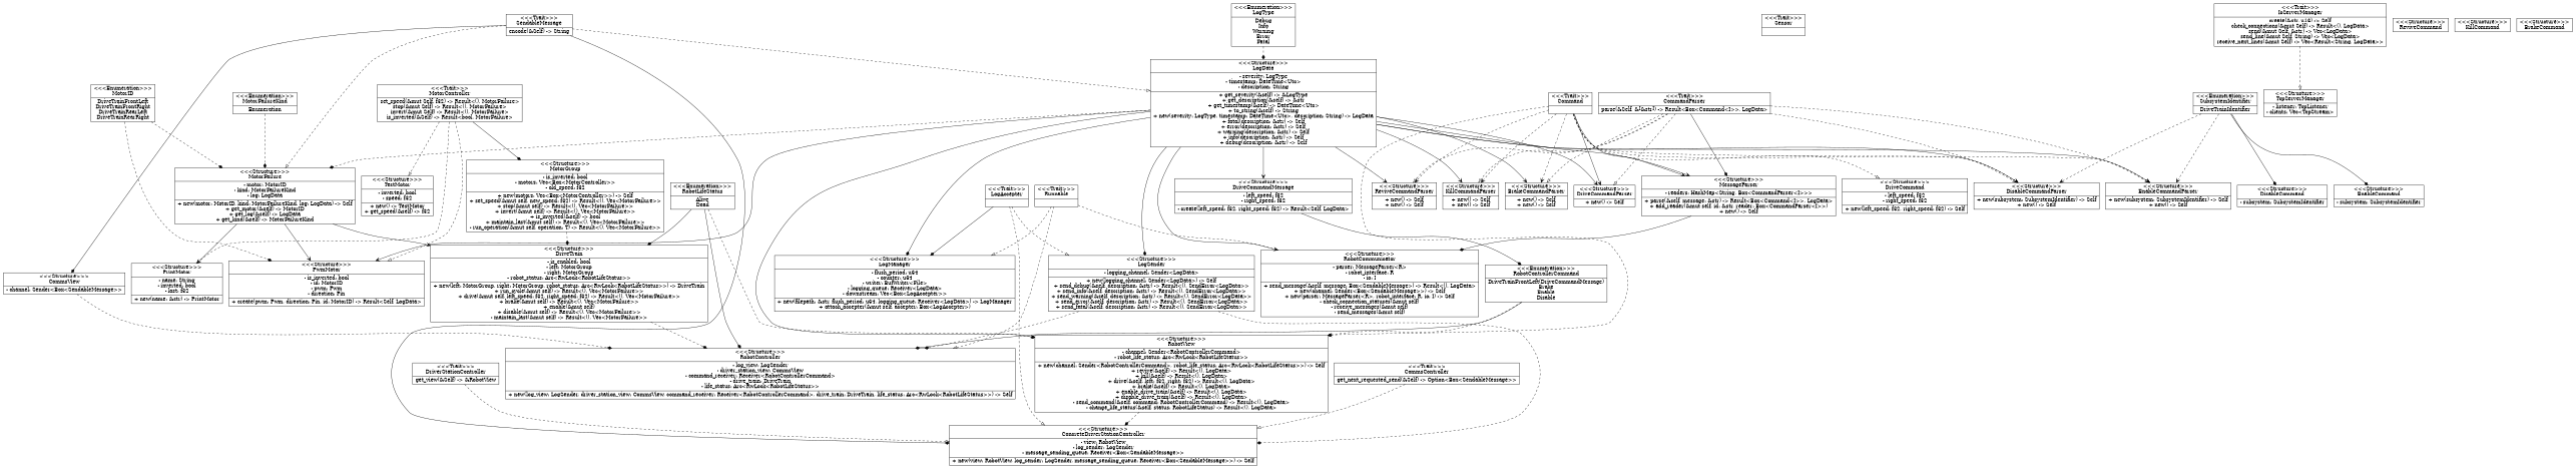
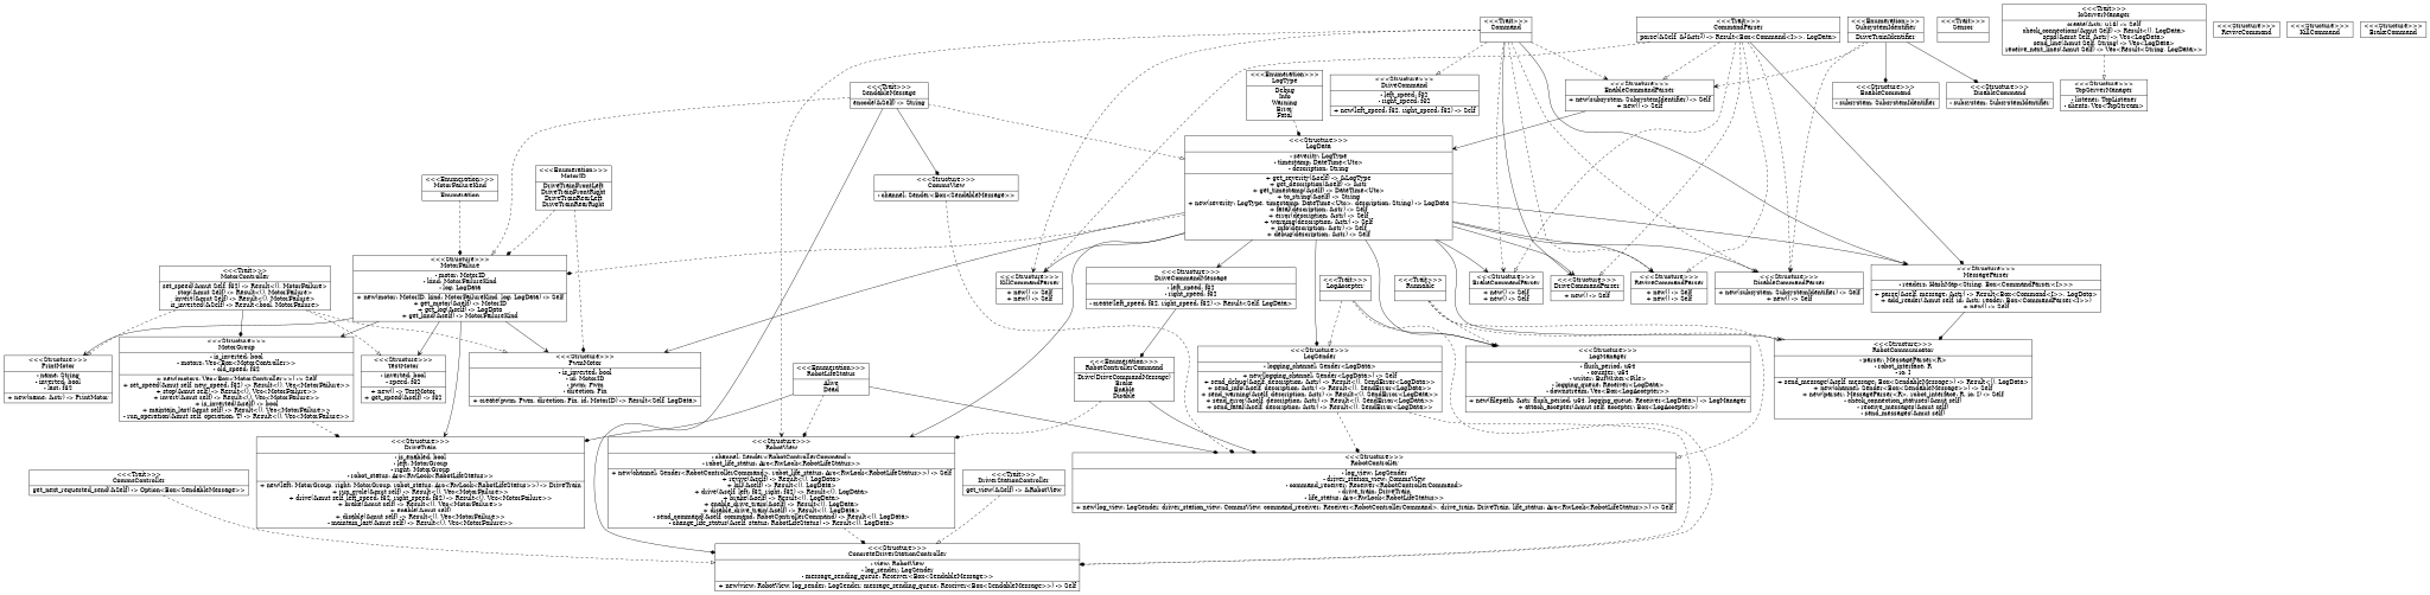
  digraph {
    node [shape=record]
    edge [arrowhead=diamond style=dashed]
    n1 [label="{&lt;&lt;&lt;Structure&gt;&gt;&gt;\nPwmMotor|- is_inverted: bool\n- id: MotorID\n- pwm: Pwm\n- direction: Pin|+ create(pwm: Pwm, direction: Pin, id: MotorID) -&gt; Result&lt;Self, LogData&gt;}"]
    n2 [label="{&lt;&lt;&lt;Structure&gt;&gt;&gt;\nTestMotor|- inverted: bool\n- speed: f32|+ new() -&gt; TestMotor\n+ get_speed(&amp;self) -&gt; f32}"]
    n3 [label="{&lt;&lt;&lt;Structure&gt;&gt;&gt;\nMotorGroup|- is_inverted: bool\n- motors: Vec&lt;Box&lt;MotorController&gt;&gt;\n- old_speed: f32|+ new(motors: Vec&lt;Box&lt;MotorController&gt;&gt;) -&gt; Self\n+ set_speed(&amp;mut self, new_speed: f32) -&gt; Result&lt;(), Vec&lt;MotorFailure&gt;&gt;\n+ stop(&amp;mut self) -&gt; Result&lt;(), Vec&lt;MotorFailure&gt;&gt;\n+ invert(&amp;mut self) -&gt; Result&lt;(), Vec&lt;MotorFailure&gt;&gt;\n+ is_inverted(&amp;self) -&gt; bool\n+ maintain_last(&amp;mut self) -&gt; Result&lt;(), Vec&lt;MotorFailure&gt;&gt;\n- run_operation(&amp;mut self, operation: T) -&gt; Result&lt;(), Vec&lt;MotorFailure&gt;&gt;}"]
    n4 [label="{&lt;&lt;&lt;Structure&gt;&gt;&gt;\nDriveTrain|- is_enabled: bool\n- left: MotorGroup\n- right: MotorGroup\n- robot_status: Arc&lt;RwLock&lt;RobotLifeStatus&gt;&gt;|+ new(left: MotorGroup, right: MotorGroup, robot_status: Arc&lt;RwLock&lt;RobotLifeStatus&gt;&gt;) -&gt; DriveTrain\n+ run_cycle(&amp;mut self) -&gt; Result&lt;(), Vec&lt;MotorFailure&gt;&gt;\n+ drive(&amp;mut self, left_speed: f32, right_speed: f32) -&gt; Result&lt;(), Vec&lt;MotorFailure&gt;&gt;\n+ brake(&amp;mut self) -&gt; Result&lt;(), Vec&lt;MotorFailure&gt;&gt;\n+ enable(&amp;mut self)\n+ disable(&amp;mut self) -&gt; Result&lt;(), Vec&lt;MotorFailure&gt;&gt;\n- maintain_last(&amp;mut self) -&gt; Result&lt;(), Vec&lt;MotorFailure&gt;&gt;}"]
    n5 [label="{&lt;&lt;&lt;Structure&gt;&gt;&gt;\nRobotController|- log_view: LogSender\n- driver_station_view: CommsView\n- command_receiver: Receiver&lt;RobotControllerCommand&gt;\n- drive_train: DriveTrain\n- life_status: Arc&lt;RwLock&lt;RobotLifeStatus&gt;&gt;|+ new(log_view: LogSender, driver_station_view: CommsView, command_receiver: Receiver&lt;RobotControllerCommand&gt;, drive_train: DriveTrain, life_status: Arc&lt;RwLock&lt;RobotLifeStatus&gt;&gt;) -&gt; Self}"]
    n6 [label="{&lt;&lt;&lt;Structure&gt;&gt;&gt;\nPrintMotor|- name: String\n- inverted: bool\n- last: f32|+ new(name: &amp;str) -&gt; PrintMotor}"]
    n7 [label="{&lt;&lt;&lt;Enumeration&gt;&gt;&gt;\nMotorFailureKind|Enumeration}"]
    n8 [label="{&lt;&lt;&lt;Structure&gt;&gt;&gt;\nMotorFailure|- motor: MotorID\n- kind: MotorFailureKind\n- log: LogData|+ new(motor: MotorID, kind: MotorFailureKind, log: LogData) -&gt; Self\n+ get_motor(&amp;self) -&gt; MotorID\n+ get_log(&amp;self) -&gt; LogData\n+ get_kind(&amp;self) -&gt; MotorFailureKind}"]
    n9 [label="{&lt;&lt;&lt;Trait&gt;&gt;&gt;\nMotorController|set_speed(&amp;mut Self, f32) -&gt; Result&lt;(), MotorFailure&gt;\nstop(&amp;mut Self) -&gt; Result&lt;(), MotorFailure&gt;\ninvert(&amp;mut Self) -&gt; Result&lt;(), MotorFailure&gt;\nis_inverted(&amp;Self) -&gt; Result&lt;bool, MotorFailure&gt;}"]
    n10 [label="{&lt;&lt;&lt;Trait&gt;&gt;&gt;\nSensor|}"]
    n11 [label="{&lt;&lt;&lt;Structure&gt;&gt;&gt;\nTcpServerManager|- listener: TcpListener\n- clients: Vec&lt;TcpStream&gt;}"]
    n12 [label="{&lt;&lt;&lt;Trait&gt;&gt;&gt;\nIoServerManager|create(&amp;str, u16) -&gt; Self\ncheck_connections(&amp;mut Self) -&gt; Result&lt;(), LogData&gt;\nsend(&amp;mut Self, &amp;str) -&gt; Vec&lt;LogData&gt;\nsend_line(&amp;mut Self, String) -&gt; Vec&lt;LogData&gt;\nreceive_next_lines(&amp;mut Self) -&gt; Vec&lt;Result&lt;String, LogData&gt;&gt;}"]
    n13 [label="{&lt;&lt;&lt;Structure&gt;&gt;&gt;\nReviveCommand}"]
    n14 [label="{&lt;&lt;&lt;Structure&gt;&gt;&gt;\nReviveCommandParser|+ new() -&gt; Self\n+ new() -&gt; Self}"]
    n15 [label="{&lt;&lt;&lt;Structure&gt;&gt;&gt;\nKillCommand}"]
    n16 [label="{&lt;&lt;&lt;Structure&gt;&gt;&gt;\nKillCommandParser|+ new() -&gt; Self\n+ new() -&gt; Self}"]
    n17 [label="{&lt;&lt;&lt;Structure&gt;&gt;&gt;\nDisableCommand|- subsystem: SubsystemIdentifier}"]
    n18 [label="{&lt;&lt;&lt;Structure&gt;&gt;&gt;\nDisableCommandParser|+ new(subsystem: SubsystemIdentifier) -&gt; Self\n+ new() -&gt; Self}"]
    n19 [label="{&lt;&lt;&lt;Structure&gt;&gt;&gt;\nBrakeCommand}"]
    n20 [label="{&lt;&lt;&lt;Structure&gt;&gt;&gt;\nBrakeCommandParser|+ new() -&gt; Self\n+ new() -&gt; Self}"]
    n21 [label="{&lt;&lt;&lt;Structure&gt;&gt;&gt;\nDriveCommand|- left_speed: f32\n- right_speed: f32|+ new(left_speed: f32, right_speed: f32) -&gt; Self}"]
    n22 [label="{&lt;&lt;&lt;Structure&gt;&gt;&gt;\nDriveCommandParser|+ new() -&gt; Self}"]
    n23 [label="{&lt;&lt;&lt;Structure&gt;&gt;&gt;\nEnableCommand|- subsystem: SubsystemIdentifier}"]
    n24 [label="{&lt;&lt;&lt;Structure&gt;&gt;&gt;\nEnableCommandParser|+ new(subsystem: SubsystemIdentifier) -&gt; Self\n+ new() -&gt; Self}"]
    n25 [label="{&lt;&lt;&lt;Enumeration&gt;&gt;&gt;\nSubsystemIdentifier|DriveTrainIdentifier}"]
    n26 [label="{&lt;&lt;&lt;Structure&gt;&gt;&gt;\nConcreteDriverStationController|- view: RobotView\n- log_sender: LogSender\n- message_sending_queue: Receiver&lt;Box&lt;SendableMessage&gt;&gt;|+ new(view: RobotView, log_sender: LogSender, message_sending_queue: Receiver&lt;Box&lt;SendableMessage&gt;&gt;) -&gt; Self}"]
    n27 [label="{&lt;&lt;&lt;Trait&gt;&gt;&gt;\nDriverStationController|get_view(&amp;Self) -&gt; &amp;RobotView}"]
    n28 [label="{&lt;&lt;&lt;Trait&gt;&gt;&gt;\nCommand|}"]
    n29 [label="{&lt;&lt;&lt;Structure&gt;&gt;&gt;\nMessageParser|- readers: HashMap&lt;String, Box&lt;CommandParser&lt;I&gt;&gt;&gt;|+ parse(&amp;self, message: &amp;str) -&gt; Result&lt;Box&lt;Command&lt;I&gt;&gt;, LogData&gt;\n+ add_reader(&amp;mut self, id: &amp;str, reader: Box&lt;CommandParser&lt;I&gt;&gt;)\n+ new() -&gt; Self}"]
    n30 [label="{&lt;&lt;&lt;Structure&gt;&gt;&gt;\nRobotView|- channel: Sender&lt;RobotControllerCommand&gt;\n- robot_life_status: Arc&lt;RwLock&lt;RobotLifeStatus&gt;&gt;|+ new(channel: Sender&lt;RobotControllerCommand&gt;, robot_life_status: Arc&lt;RwLock&lt;RobotLifeStatus&gt;&gt;) -&gt; Self\n+ revive(&amp;self) -&gt; Result&lt;(), LogData&gt;\n+ kill(&amp;self) -&gt; Result&lt;(), LogData&gt;\n+ drive(&amp;self, left: f32, right: f32) -&gt; Result&lt;(), LogData&gt;\n+ brake(&amp;self) -&gt; Result&lt;(), LogData&gt;\n+ enable_drive_train(&amp;self) -&gt; Result&lt;(), LogData&gt;\n+ disable_drive_train(&amp;self) -&gt; Result&lt;(), LogData&gt;\n- send_command(&amp;self, command: RobotControllerCommand) -&gt; Result&lt;(), LogData&gt;\n- change_life_status(&amp;self, status: RobotLifeStatus) -&gt; Result&lt;(), LogData&gt;}"]
    n31 [label="{&lt;&lt;&lt;Structure&gt;&gt;&gt;\nRobotCommunicator|- parser: MessageParser&lt;R&gt;\n- robot_interface: R\n- io: I|+ send_message(&amp;self, message: Box&lt;SendableMessage&gt;) -&gt; Result&lt;(), LogData&gt;\n+ new(channel: Sender&lt;Box&lt;SendableMessage&gt;&gt;) -&gt; Self\n+ new(parser: MessageParser&lt;R&gt;, robot_interface: R, io: I) -&gt; Self\n- check_connection_statuses(&amp;mut self)\n- receive_messages(&amp;mut self)\n- send_messages(&amp;mut self)}"]
    n32 [label="{&lt;&lt;&lt;Trait&gt;&gt;&gt;\nCommandParser|parse(&amp;Self, &amp;[&amp;str]) -&gt; Result&lt;Box&lt;Command&lt;I&gt;&gt;, LogData&gt;}"]
    n33 [label="{&lt;&lt;&lt;Trait&gt;&gt;&gt;\nSendableMessage|encode(&amp;Self) -&gt; String}"]
    n34 [label="{&lt;&lt;&lt;Structure&gt;&gt;&gt;\nCommsView|- channel: Sender&lt;Box&lt;SendableMessage&gt;&gt;}"]
    n35 [label="{&lt;&lt;&lt;Structure&gt;&gt;&gt;\nLogData|- severity: LogType\n- timestamp: DateTime&lt;Utc&gt;\n- description: String|+ get_severity(&amp;self) -&gt; &amp;LogType\n+ get_description(&amp;self) -&gt; &amp;str\n+ get_timestamp(&amp;self) -&gt; DateTime&lt;Utc&gt;\n+ to_string(&amp;self) -&gt; String\n+ new(severity: LogType, timestamp: DateTime&lt;Utc&gt;, description: String) -&gt; LogData\n+ fatal(description: &amp;str) -&gt; Self\n+ error(description: &amp;str) -&gt; Self\n+ warning(description: &amp;str) -&gt; Self\n+ info(description: &amp;str) -&gt; Self\n+ debug(description: &amp;str) -&gt; Self}"]
    n36 [label="{&lt;&lt;&lt;Structure&gt;&gt;&gt;\nLogManager|- flush_period: u64\n- counter: u64\n- writer: BufWriter&lt;File&gt;\n- logging_queue: Receiver&lt;LogData&gt;\n- downstream: Vec&lt;Box&lt;LogAccepter&gt;&gt;|+ new(filepath: &amp;str, flush_period: u64, logging_queue: Receiver&lt;LogData&gt;) -&gt; LogManager\n+ attach_accepter(&amp;mut self, accepter: Box&lt;LogAccepter&gt;)}"]
    n37 [label="{&lt;&lt;&lt;Structure&gt;&gt;&gt;\nLogSender|- logging_channel: Sender&lt;LogData&gt;|+ new(logging_channel: Sender&lt;LogData&gt;) -&gt; Self\n+ send_debug(&amp;self, description: &amp;str) -&gt; Result&lt;(), SendError&lt;LogData&gt;&gt;\n+ send_info(&amp;self, description: &amp;str) -&gt; Result&lt;(), SendError&lt;LogData&gt;&gt;\n+ send_warning(&amp;self, description: &amp;str) -&gt; Result&lt;(), SendError&lt;LogData&gt;&gt;\n+ send_error(&amp;self, description: &amp;str) -&gt; Result&lt;(), SendError&lt;LogData&gt;&gt;\n+ send_fatal(&amp;self, description: &amp;str) -&gt; Result&lt;(), SendError&lt;LogData&gt;&gt;}"]
    n38 [label="{&lt;&lt;&lt;Structure&gt;&gt;&gt;\nDriveCommandMessage|- left_speed: f32\n- right_speed: f32|- create(left_speed: f32, right_speed: f32) -&gt; Result&lt;Self, LogData&gt;}"]
    n39 [label="{&lt;&lt;&lt;Trait&gt;&gt;&gt;\nCommsController|get_next_requested_send(&amp;Self) -&gt; Option&lt;Box&lt;SendableMessage&gt;&gt;}"]
    n40 [label="{&lt;&lt;&lt;Trait&gt;&gt;&gt;\nRunnable|}"]
    n41 [label="{&lt;&lt;&lt;Enumeration&gt;&gt;&gt;\nLogType|Debug\nInfo\nWarning\nError\nFatal}"]
-   n42 [label="{&lt;&lt;&lt;Enumeration&gt;&gt;&gt;\nRobotControllerCommand|DriveTrainFrontLeft(DriveCommandMessage)\nBrake\nEnable\nDisable}"]
+   n42 [label="{&lt;&lt;&lt;Enumeration&gt;&gt;&gt;\nRobotControllerCommand|Drive(DriveCommandMessage)\nBrake\nEnable\nDisable}"]
    n43 [label="{&lt;&lt;&lt;Trait&gt;&gt;&gt;\nLogAccepter|}"]
    n44 [label="{&lt;&lt;&lt;Enumeration&gt;&gt;&gt;\nMotorID|DriveTrainFrontLeft\nDriveTrainFrontRight\nDriveTrainRearLeft\nDriveTrainRearRight}"]
    n45 [label="{&lt;&lt;&lt;Enumeration&gt;&gt;&gt;\nRobotLifeStatus|Alive\nDead}"]
    n3 -> n4
-   n4 -> n5
    n7 -> n8
    n8 -> n1 [arrowhead=vee style=""]
+   n8 -> n2 [arrowhead=vee style=""]
+   n8 -> n3 [arrowhead=vee style=""]
    n8 -> n4 [arrowhead=vee style=""]
    n8 -> n6 [arrowhead=vee style=""]
    n9 -> n1 [arrowhead=onormal]
    n9 -> n2 [arrowhead=onormal]
    n9 -> n3 [style=""]
    n9 -> n6 [arrowhead=onormal]
    n12 -> n11 [arrowhead=onormal]
    n25 -> n17 [style=""]
    n25 -> n18 [arrowhead=vee]
    n25 -> n23 [style=""]
    n25 -> n24 [arrowhead=vee]
    n27 -> n26 [arrowhead=onormal]
    n28 -> n14 [arrowhead=vee]
    n28 -> n16 [arrowhead=vee]
    n28 -> n18 [arrowhead=vee]
    n28 -> n20 [arrowhead=vee]
    n28 -> n21 [arrowhead=onormal]
    n28 -> n22 [arrowhead=vee style=""]
    n28 -> n24 [arrowhead=vee]
    n28 -> n29 [arrowhead=vee style=""]
    n28 -> n30 [arrowhead=vee]
    n29 -> n31 [style=""]
    n30 -> n26
    n32 -> n14 [arrowhead=onormal]
    n32 -> n16 [arrowhead=onormal]
    n32 -> n18 [arrowhead=onormal]
    n32 -> n20 [arrowhead=onormal]
    n32 -> n22 [arrowhead=onormal]
    n32 -> n24 [arrowhead=onormal]
    n32 -> n29 [style=""]
    n33 -> n8 [arrowhead=onormal]
    n33 -> n26 [style=""]
    n33 -> n34 [style=""]
    n33 -> n35 [arrowhead=onormal]
    n34 -> n5
    n35 -> n1 [arrowhead=vee style=""]
    n35 -> n8
    n35 -> n14 [arrowhead=vee style=""]
    n35 -> n16 [arrowhead=vee style=""]
    n35 -> n18 [arrowhead=vee style=""]
    n35 -> n20 [arrowhead=vee style=""]
    n35 -> n22 [arrowhead=vee style=""]
-   n35 -> n24 [arrowhead=vee style=""]
+   n24 -> n35 [arrowhead=vee style=""]
    n35 -> n29 [arrowhead=vee style=""]
    n35 -> n30 [arrowhead=vee style=""]
    n35 -> n31 [arrowhead=vee style=""]
    n35 -> n36 [style=""]
    n35 -> n37 [style=""]
    n35 -> n38 [arrowhead=vee style=""]
    n37 -> n5
    n37 -> n26
    n38 -> n42 [style=""]
    n39 -> n26 [arrowhead=onormal]
    n40 -> n5 [arrowhead=onormal]
    n40 -> n31 [arrowhead=onormal]
    n40 -> n36 [arrowhead=onormal]
    n41 -> n35
    n42 -> n5 [style=""]
    n42 -> n30
    n43 -> n26 [arrowhead=onormal]
    n43 -> n36 [style=""]
    n43 -> n37 [arrowhead=onormal]
    n44 -> n1
    n44 -> n8
    n45 -> n4 [style=""]
    n45 -> n5 [style=""]
    n45 -> n30
  }
